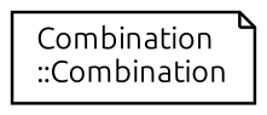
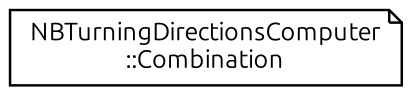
  digraph {
    rankdir=LR
    fontname=Ubuntu
-   n1 [color=black fillcolor=white fontname=Ubuntu fontsize=10 height=0.2 label="Combination\l::Combination" shape=note style=filled width=0.4]
+   n1 [color=black fillcolor=white fontname=Ubuntu fontsize=10 height=0.2 label="NBTurningDirectionsComputer\l::Combination" shape=note style=filled width=0.4]
  }
